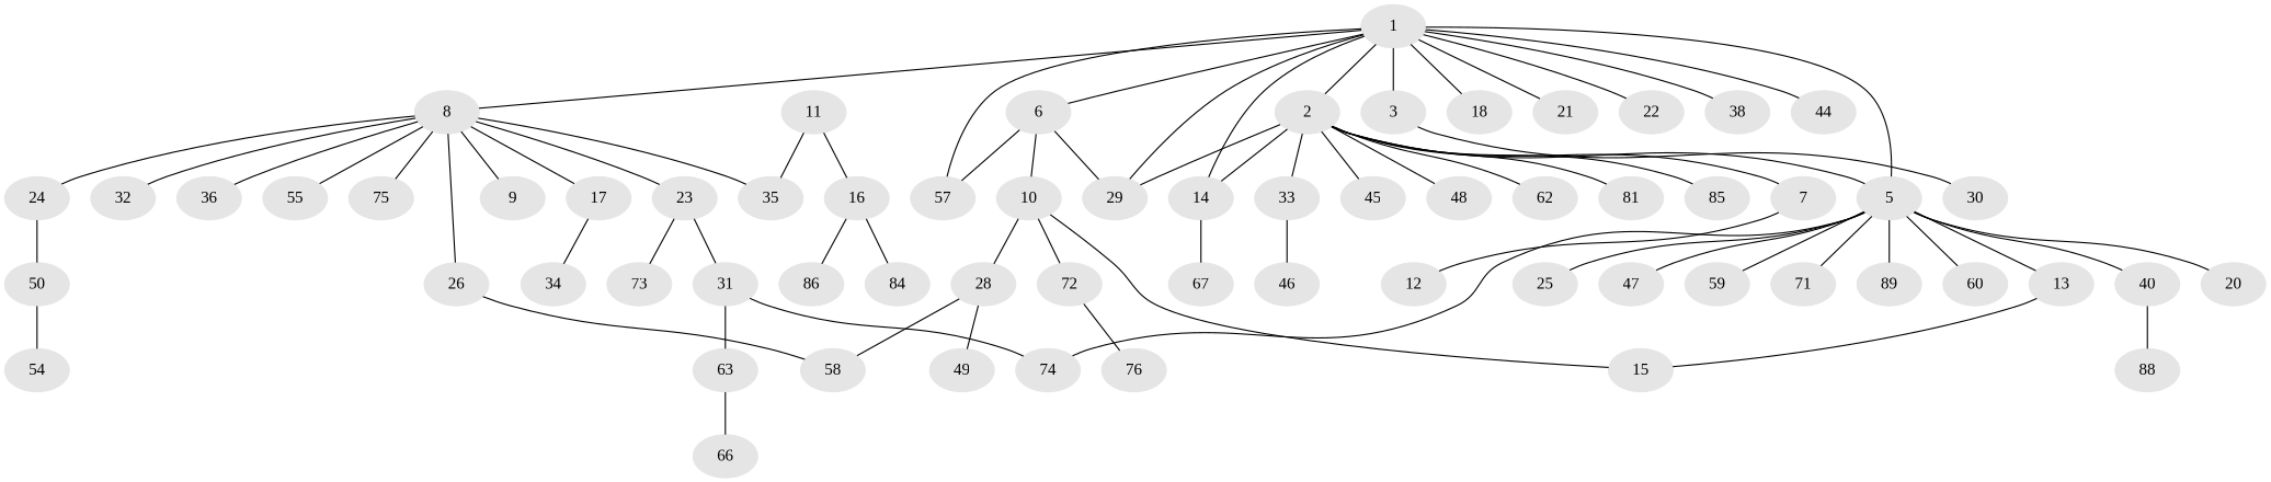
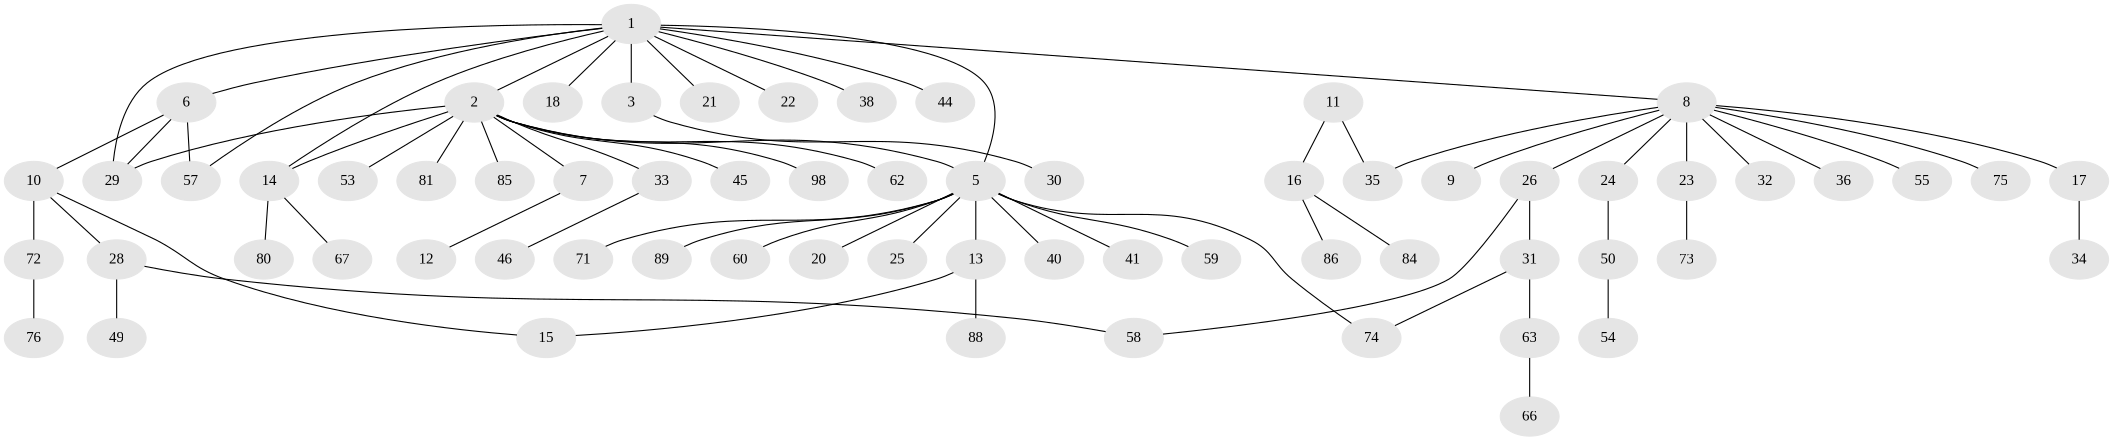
  graph {
    fontname="Liberation Serif"
    node [color=gray90 fontname="Liberation Serif" style=filled]
    edge [fontname="Liberation Serif"]
    1 [super="+4"]
    2 [super="+19"]
    3
    5 [super="+47"]
    6 [super="+42"]
    8 [super="+62"]
    14 [super="+37"]
    18 [super="+39"]
    21
    22
    29
    38 [super="+69"]
    44
    57
    85
    7
    33
    45
-   48
+   48 [label=98]
    n20 [label=62]
+   53 [super="+56"]
    81
    30
    13 [super="+51"]
    20
    25
    40
-   41 [label=47]
+   41
    59
    71
    74
    89 [super="+91"]
    n33 [label=60]
    10 [super="+63"]
    9
    17 [super="+43"]
    23 [super="+65"]
    24
    26 [super="+83"]
    32
    36 [super="+60"]
    55
    75
    35
    67
+   80
    12
    46 [super="+61"]
    15 [super="+79"]
    88
    28 [super="+82"]
    72
    11 [super="+70"]
    16 [super="+27"]
    34 [super="+77"]
    31 [super="+87"]
    73
    50
    58 [super="+78"]
    49
    76
    84
    86
    n64 [label=63 super="+68"]
    54
    66
    1 -- 2
    1 -- 3
    1 -- 5
    1 -- 6
    1 -- 8
    1 -- 14
    1 -- 18
    1 -- 21
    1 -- 22
    1 -- 29
    1 -- 38
    1 -- 44
    1 -- 57
    2 -- 5
    2 -- 14
    2 -- 29
    2 -- 85
    2 -- 7
    2 -- 33
    2 -- 45
    2 -- 48
    2 -- n20
+   2 -- 53
    2 -- 81
    3 -- 30
    5 -- 13
    5 -- 20
    5 -- 25
    5 -- 40
    5 -- 41
    5 -- 59
    5 -- 71
    5 -- 74
    5 -- 89
    5 -- n33
    6 -- 29
    6 -- 57
    6 -- 10
    8 -- 9
    8 -- 17
    8 -- 23
    8 -- 24
    8 -- 26
    8 -- 32
    8 -- 36
    8 -- 55
    8 -- 75
    8 -- 35
    14 -- 67
+   14 -- 80
    7 -- 12
    33 -- 46
    13 -- 15
-   40 -- 88
+   13 -- 88
    10 -- 15
    10 -- 28
    10 -- 72
    17 -- 34
-   23 -- 31
+   26 -- 31
    23 -- 73
    24 -- 50
    26 -- 58
    28 -- 58
    28 -- 49
    72 -- 76
    11 -- 35
    11 -- 16
    16 -- 84
    16 -- 86
    31 -- 74
    31 -- n64
    50 -- 54
    n64 -- 66
  }
